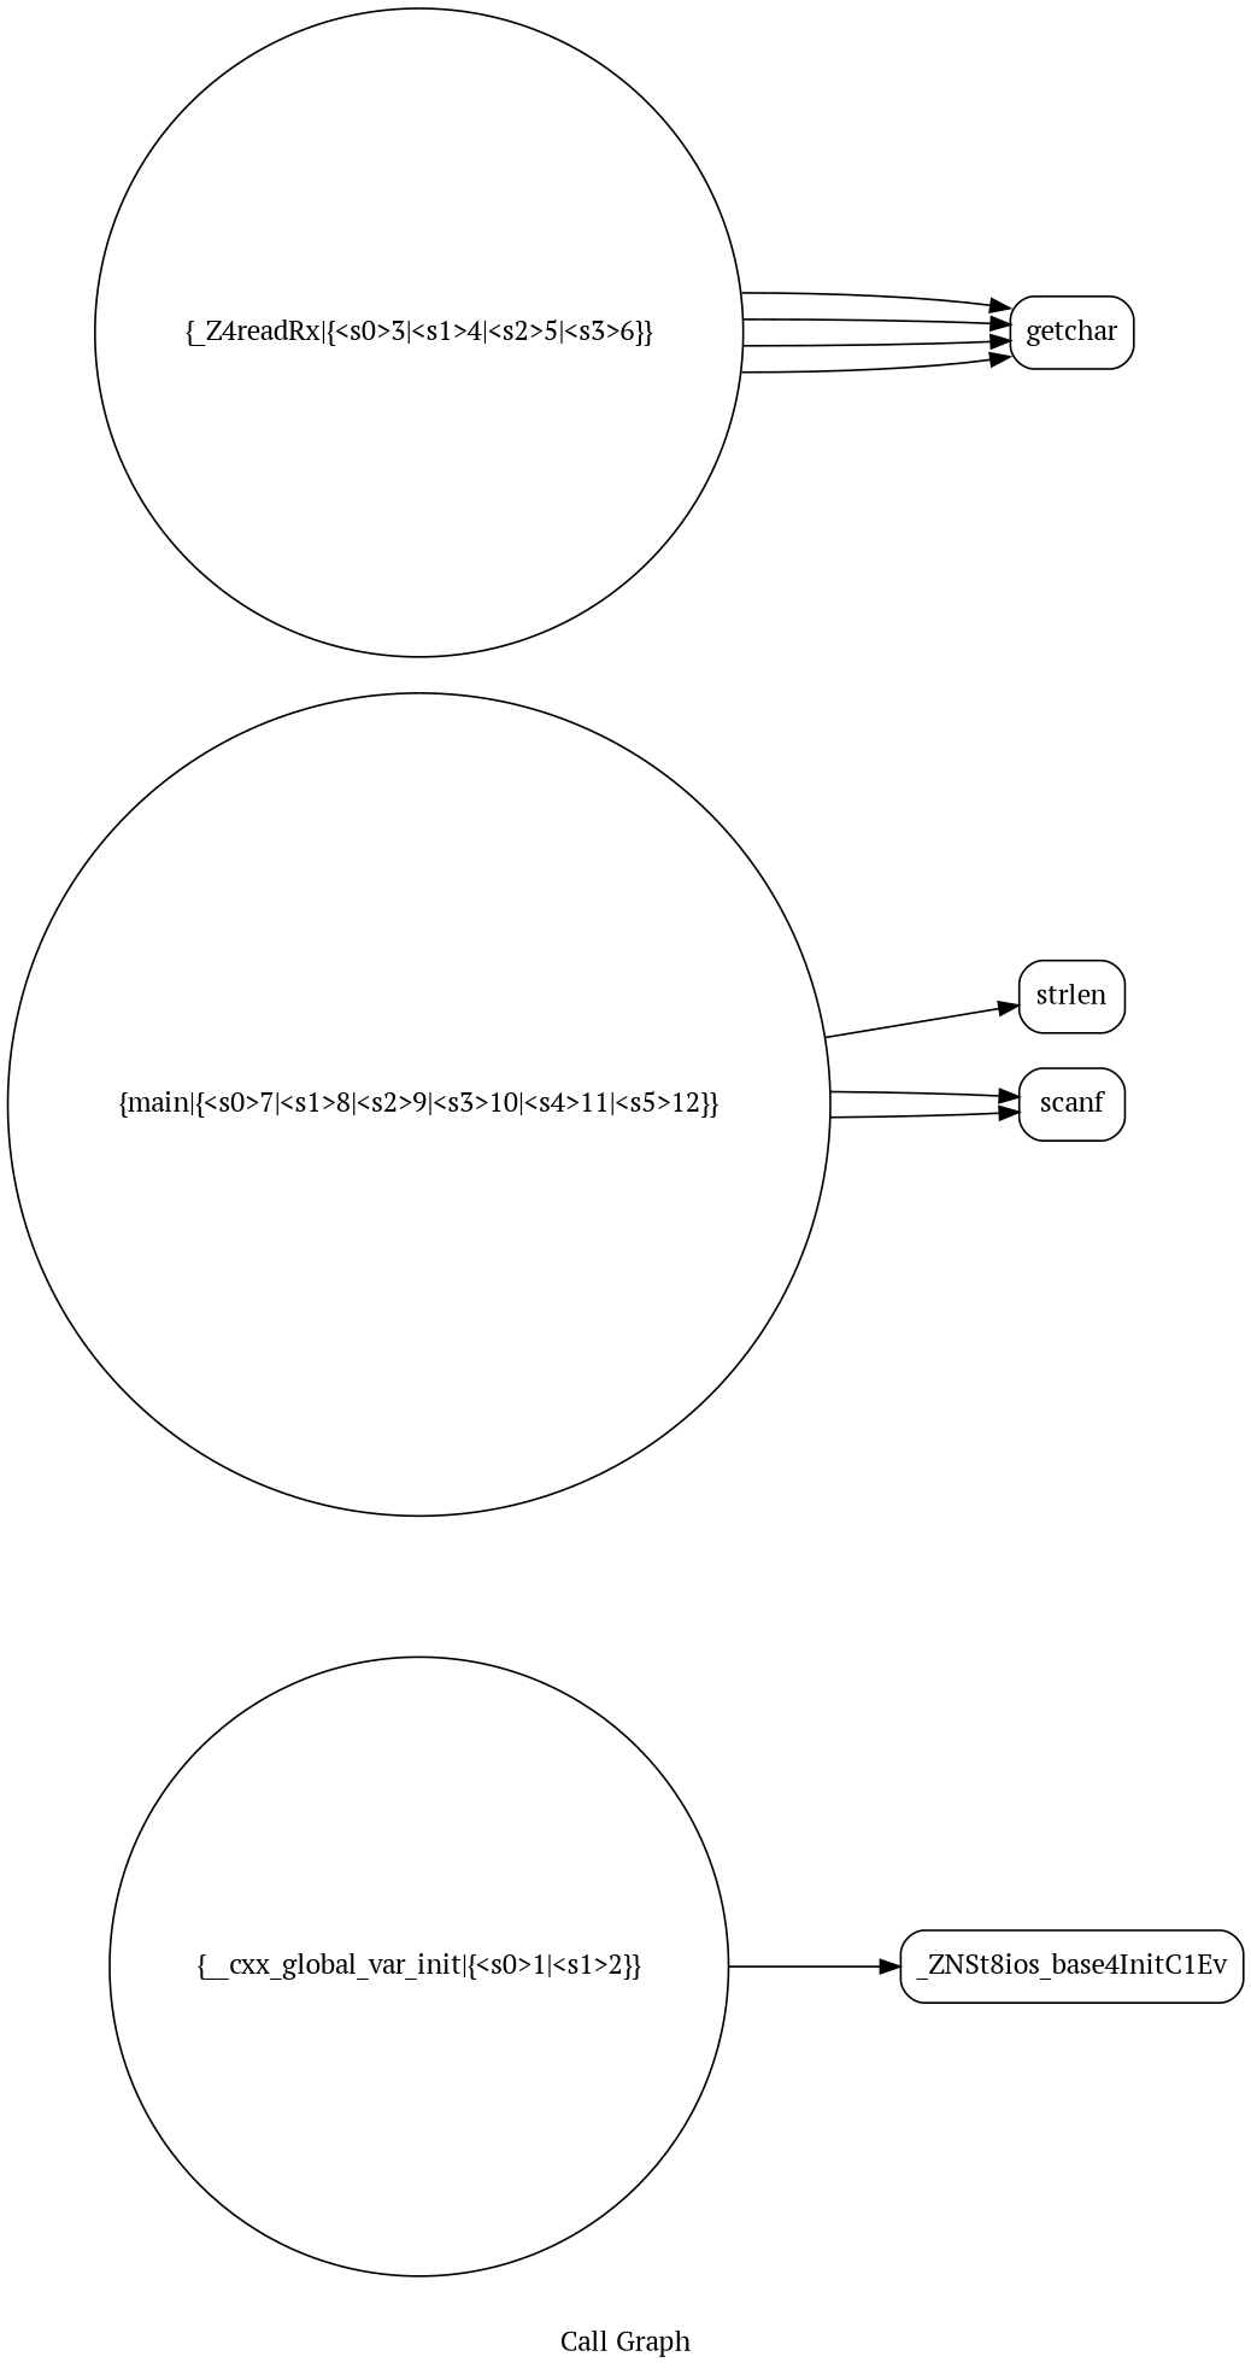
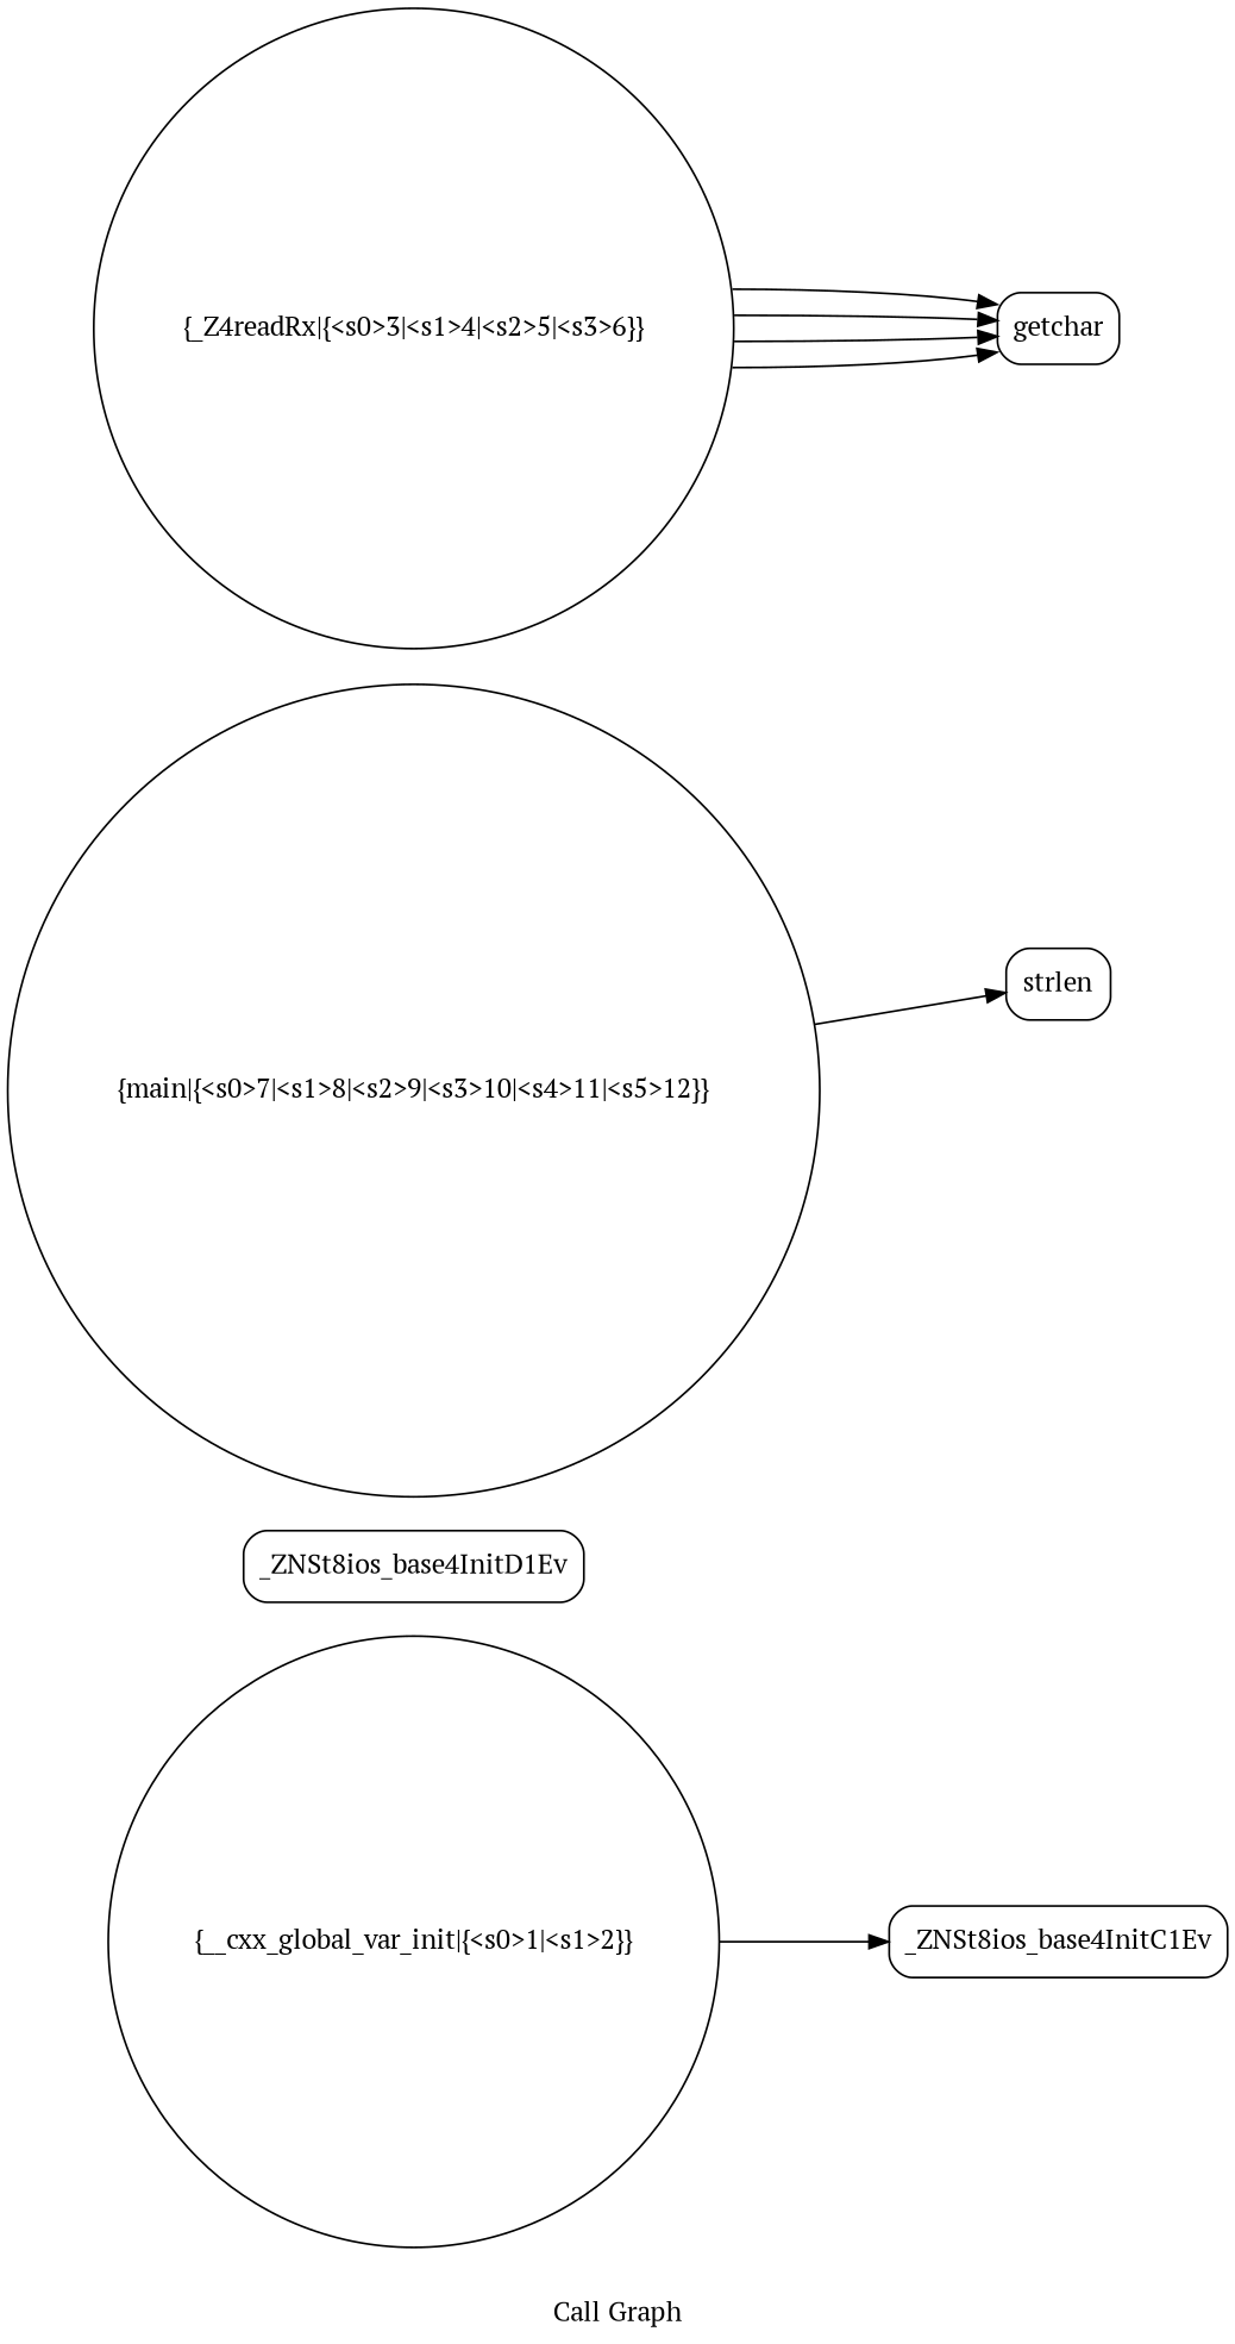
  digraph {
    fontname="PT Serif"
    label="Call Graph"
    rankdir=LR
    node [fontname="PT Serif" shape=Mrecord]
    edge [color=black fontname="PT Serif" tailport=s0]
    n1 [label="{__cxx_global_var_init|{<s0>1|<s1>2}}" shape=circle]
    n2 [label="{_ZNSt8ios_base4InitC1Ev}"]
+   n3 [label="{_ZNSt8ios_base4InitD1Ev}"]
    n4 [label="{strlen}"]
    n5 [label="{_Z4readRx|{<s0>3|<s1>4|<s2>5|<s3>6}}" shape=circle]
    n6 [label="{getchar}"]
    n7 [label="{main|{<s0>7|<s1>8|<s2>9|<s3>10|<s4>11|<s5>12}}" shape=circle]
-   n8 [label="{scanf}"]
    n1 -> n2
    n5 -> n6
    n5 -> n6 [tailport=s1]
    n5 -> n6 [tailport=s2]
    n5 -> n6 [tailport=s3]
    n7 -> n4 [tailport=s4]
-   n7 -> n8 [tailport=s2]
-   n7 -> n8 [tailport=s3]
  }
